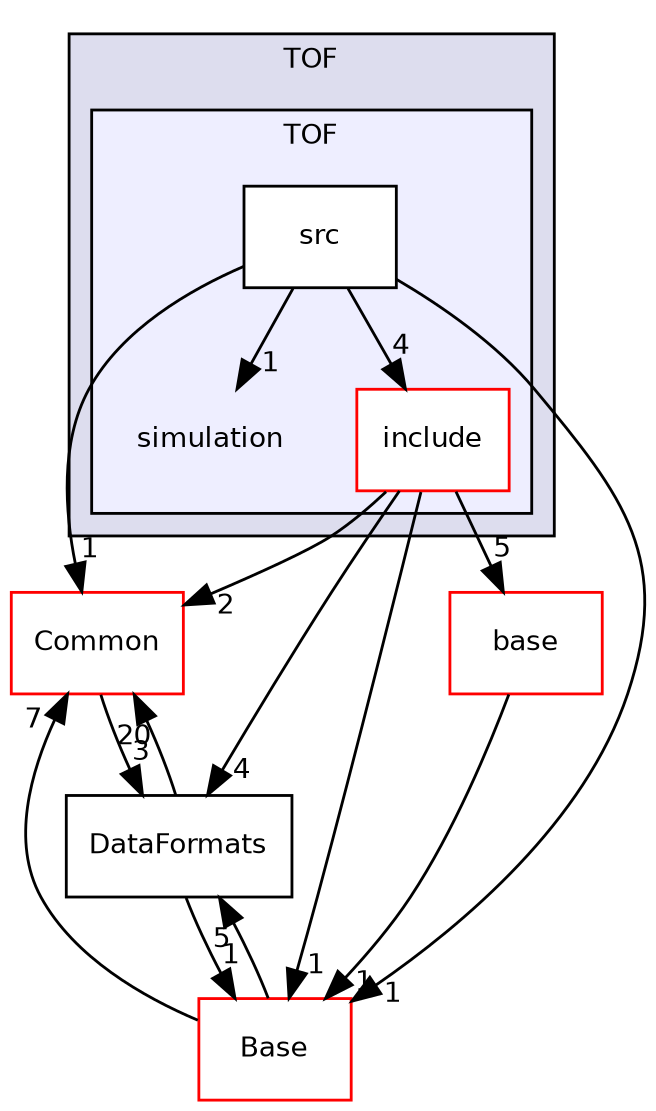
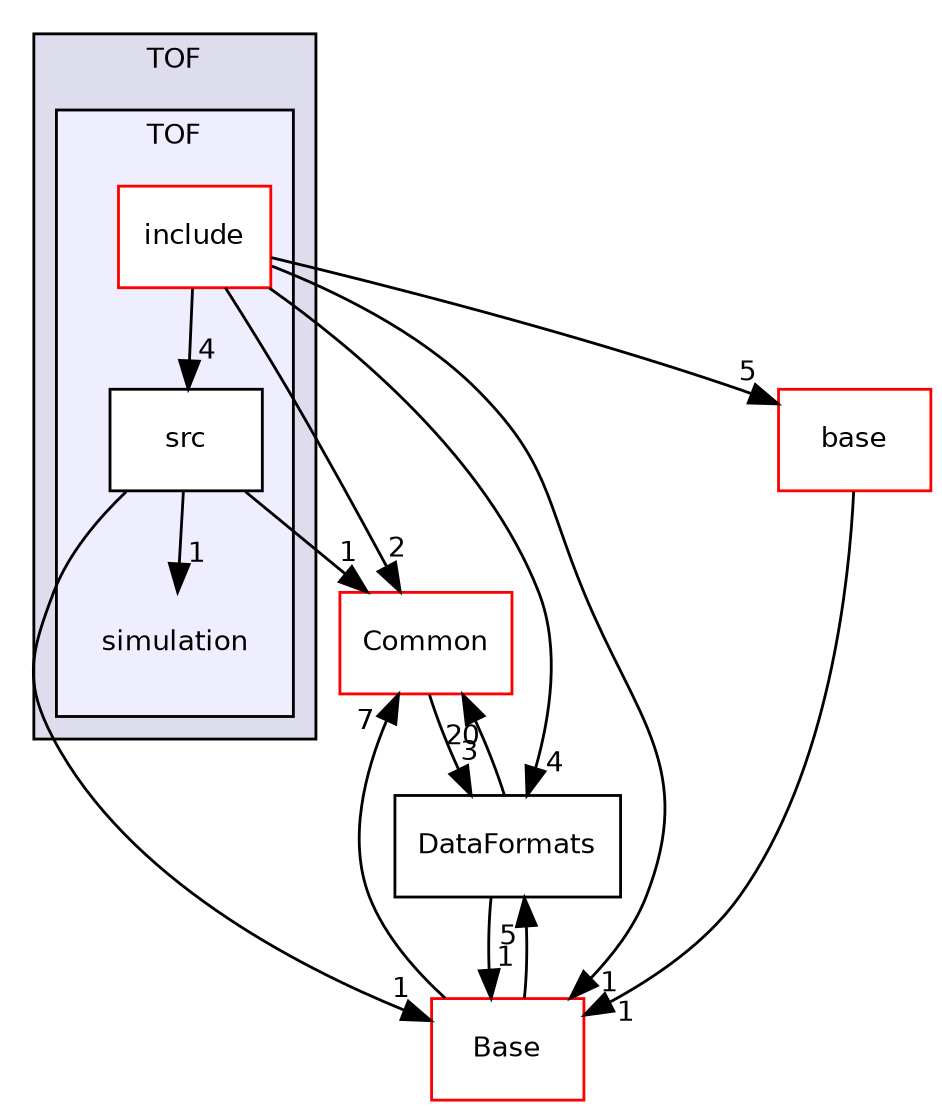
  digraph {
    compound=true
    node [fontname=Helvetica fontsize=10 shape=box color=red]
    edge [headlabel=1 labeldistance=1.5 labelfontname=Helvetica labelfontsize=10]
    n1 [label=simulation shape=plaintext color=""]
    n2 [fillcolor=white label=include style=filled]
    n3 [color=black fillcolor=white label=src style=filled]
    n4 [label=Common]
    n5 [label=Base]
    n6 [label=base]
    n7 [color=black label=DataFormats]
    subgraph cluster_1 {
      bgcolor="#ddddee"
      fontname=Helvetica
      fontsize=10
      label=TOF
      pencolor=black
      subgraph cluster_2 {
        bgcolor="#eeeeff"
        fontname=Helvetica
        fontsize=10
        label=TOF
        pencolor=black
        n1
        n2
        n3
      }
    }
    n2 -> n4 [headlabel=2]
    n2 -> n5
    n2 -> n6 [headlabel=5]
    n2 -> n7 [headlabel=4]
    n3 -> n1
-   n3 -> n2 [headlabel=4]
+   n2 -> n3 [headlabel=4]
    n3 -> n4
    n3 -> n5
    n4 -> n7 [headlabel=3]
    n5 -> n4 [headlabel=7]
    n5 -> n7 [headlabel=5]
    n6 -> n5
    n7 -> n4 [headlabel=20]
    n7 -> n5
  }
